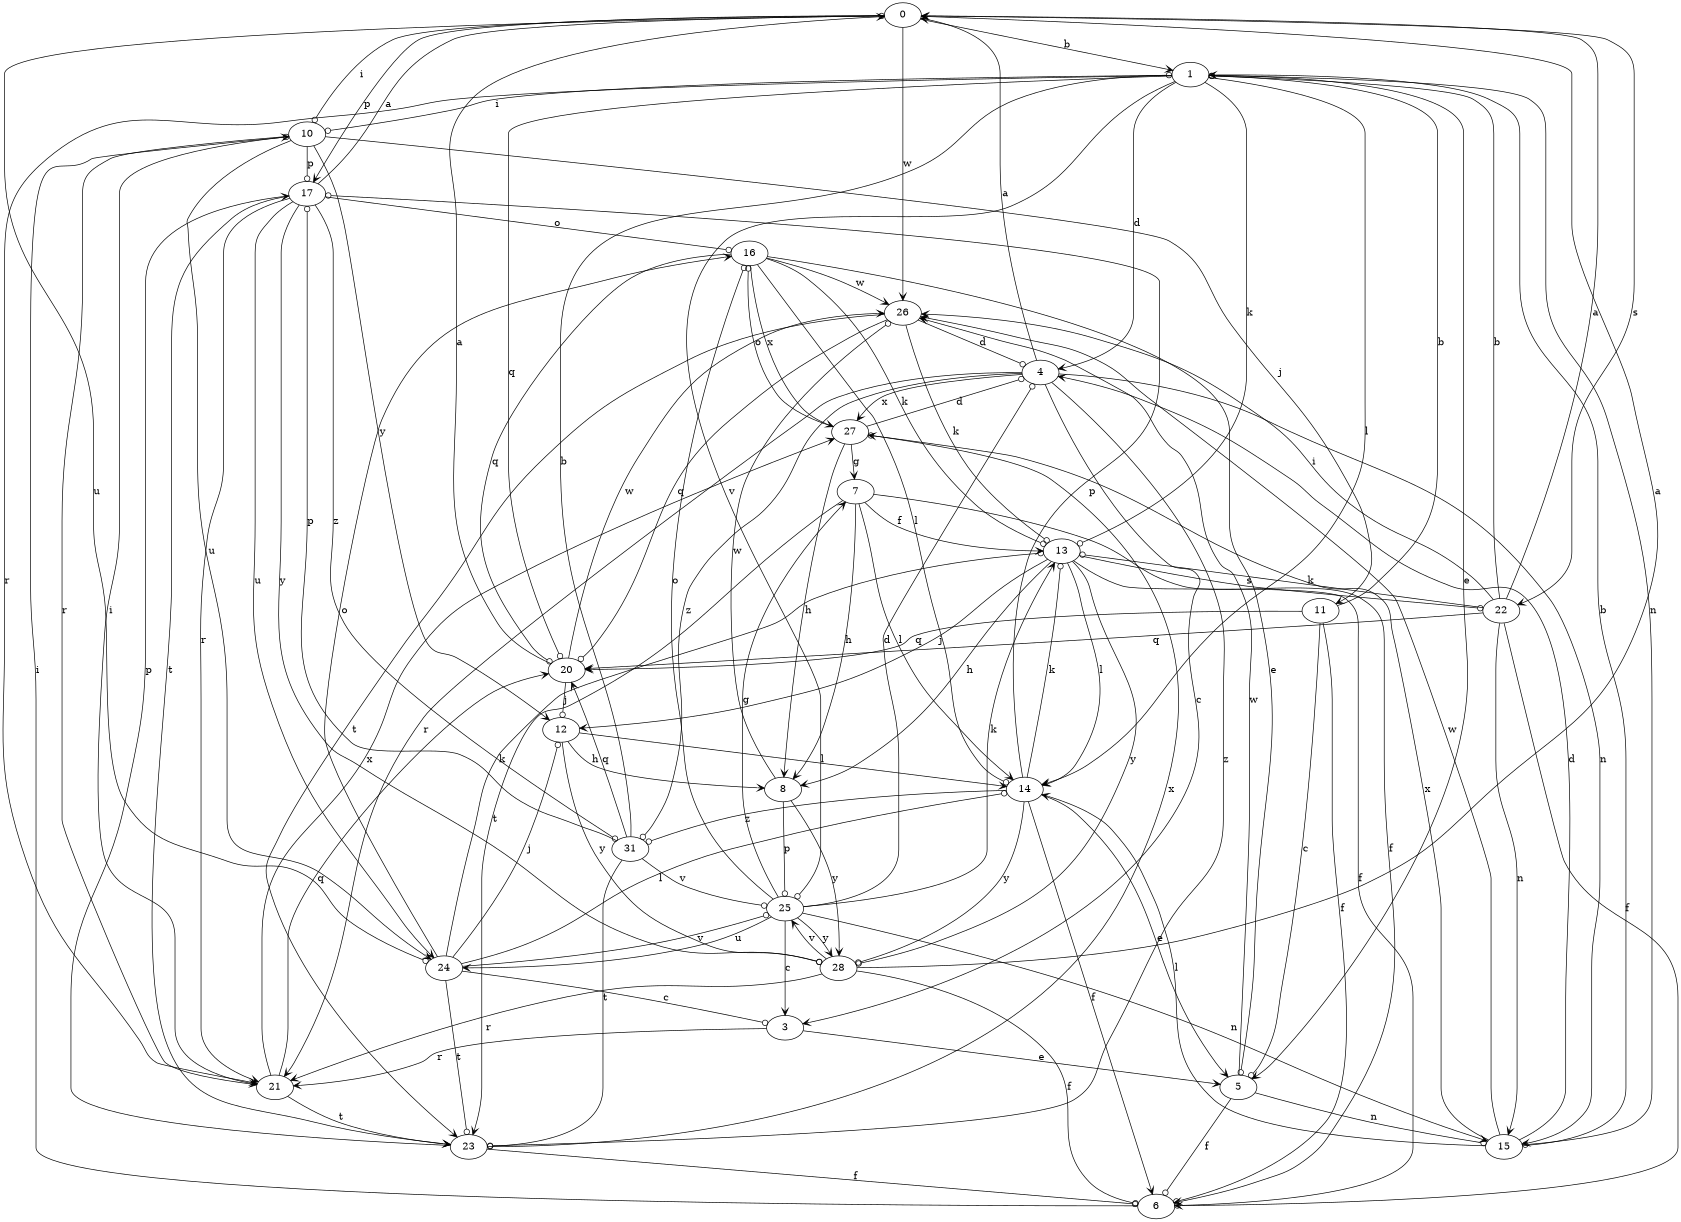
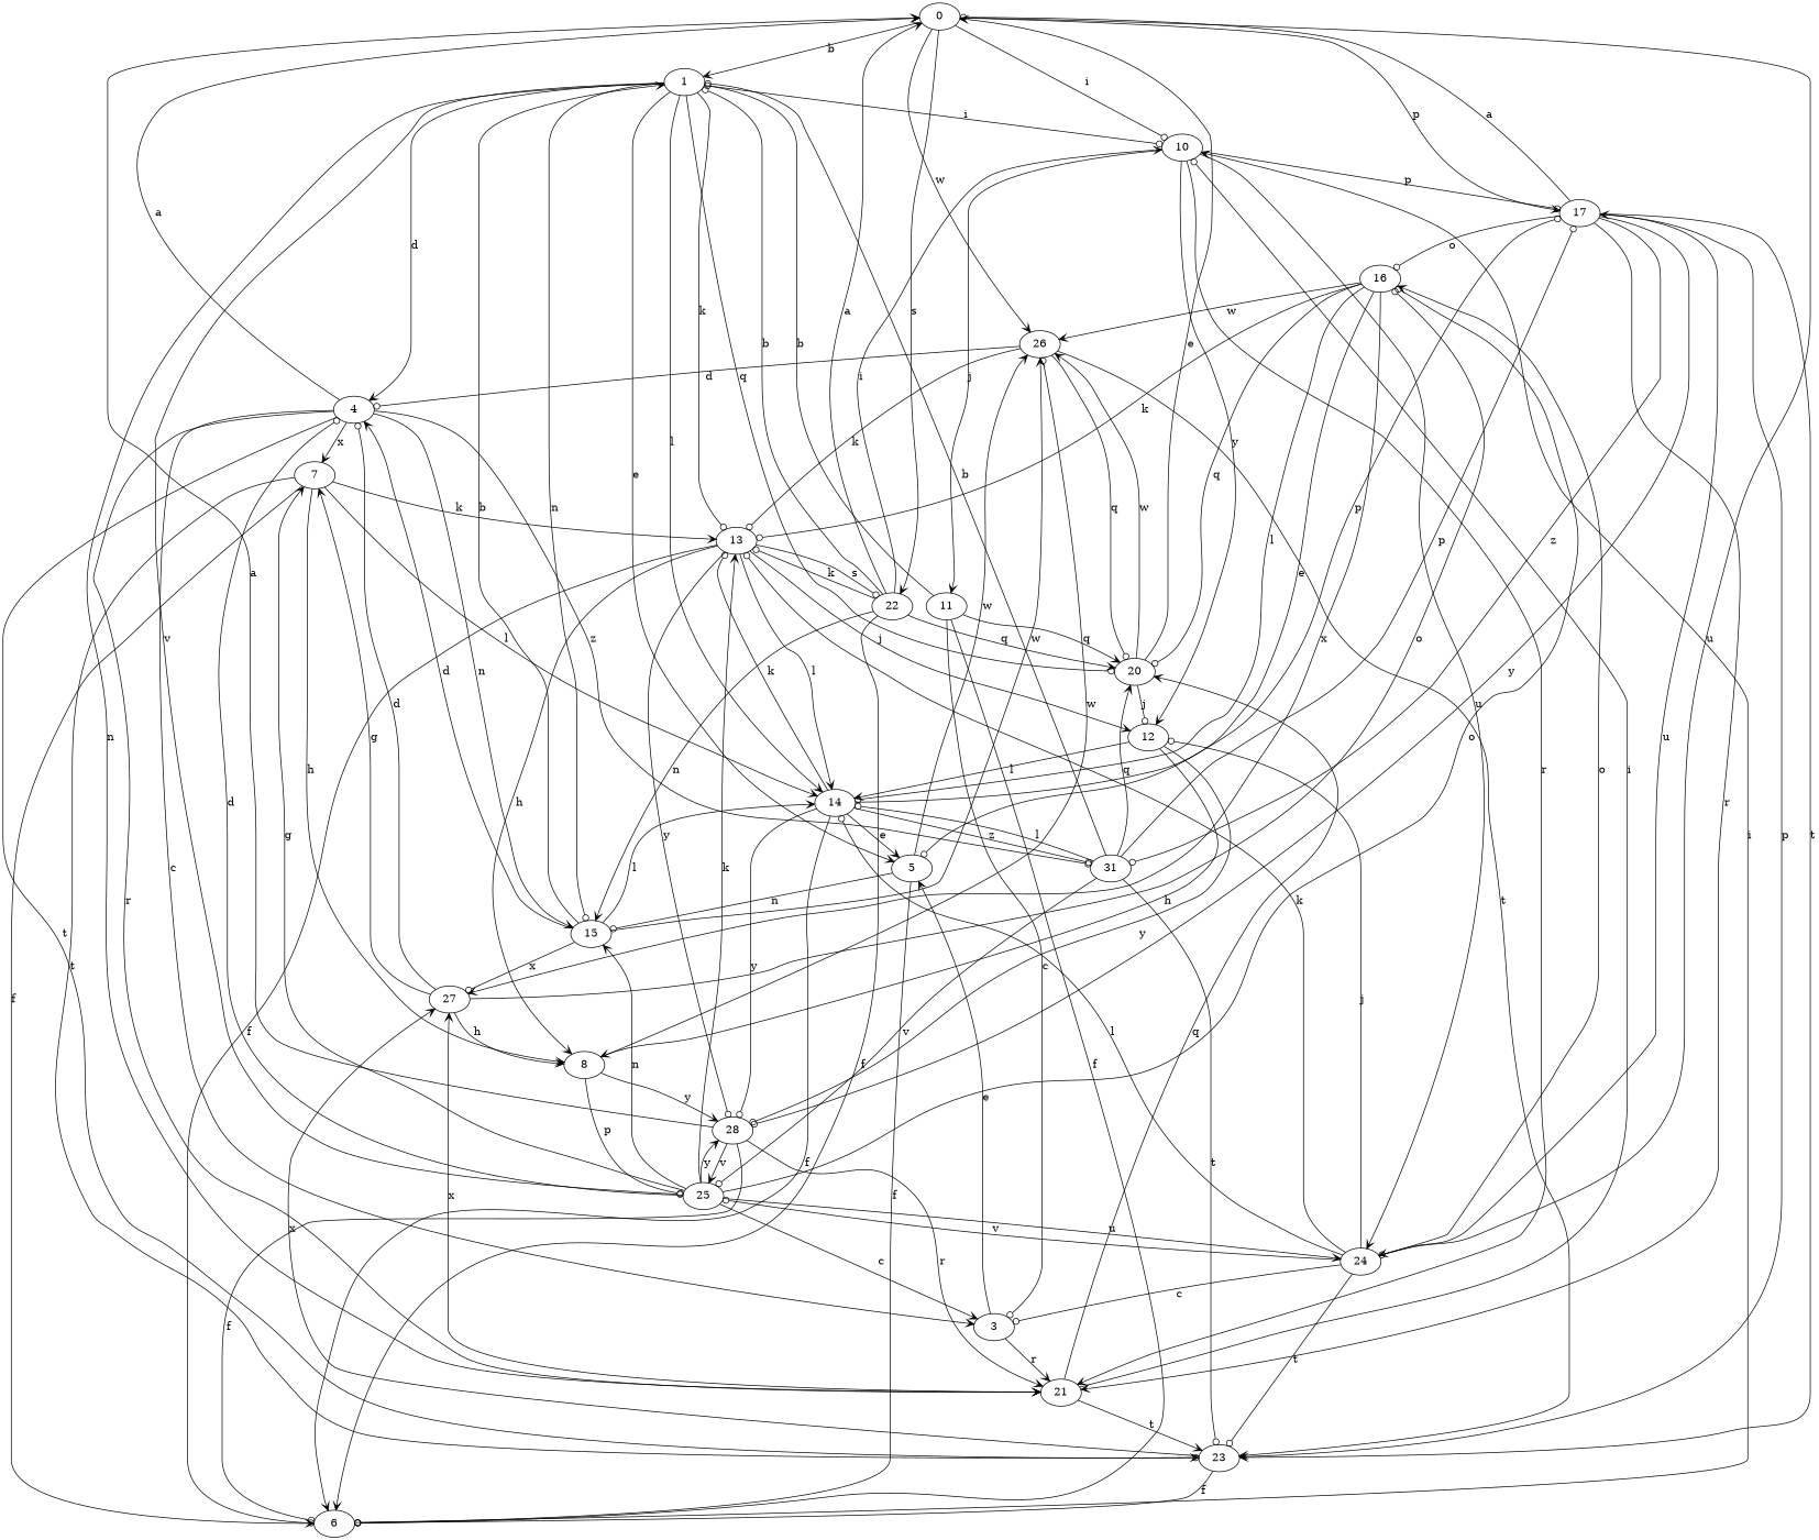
  strict digraph {
    edge [arrowhead=vee]
    0
    1
    10
    17
    22
    24
    26
    4
    5
    13
    14
    15
    20
    21
    25
    11
    12
    23
    31
    28
    16
    6
    3
    27
    8
    7
    0 -> 1 [label=b]
    0 -> 10 [arrowhead=odot label=i]
    0 -> 17 [label=p]
    0 -> 22 [label=s]
    0 -> 24 [arrowhead=odot label=u]
    0 -> 26 [label=w]
    1 -> 10 [arrowhead=odot label=i]
    1 -> 4 [label=d]
    1 -> 5 [label=e]
    1 -> 13 [arrowhead=odot label=k]
    1 -> 14 [label=l]
    1 -> 15 [arrowhead=odot label=n]
    1 -> 20 [arrowhead=odot label=q]
-   1 -> 21 [label=r]
+   1 -> 21 [label=n]
    1 -> 25 [arrowhead=odot label=v]
    10 -> 17 [arrowhead=odot label=p]
    10 -> 24 [label=u]
    10 -> 21 [label=r]
    10 -> 11 [label=j]
    10 -> 12 [label=y]
    17 -> 0 [arrowhead=odot label=a]
    17 -> 24 [label=u]
    17 -> 21 [label=r]
    17 -> 23 [label=t]
    17 -> 31 [arrowhead=odot label=z]
    17 -> 28 [arrowhead=odot label=y]
    17 -> 16 [arrowhead=odot label=o]
    22 -> 0 [label=a]
    22 -> 1 [arrowhead=odot label=b]
-   22 -> 26 [label=i]
+   22 -> 10 [label=i]
    22 -> 13 [arrowhead=odot label=k]
    22 -> 15 [label=n]
    22 -> 20 [label=q]
    22 -> 6 [label=f]
    24 -> 13 [arrowhead=odot label=k]
    24 -> 14 [arrowhead=odot label=l]
    24 -> 25 [arrowhead=odot label=v]
    24 -> 12 [arrowhead=odot label=j]
    24 -> 23 [arrowhead=odot label=t]
    24 -> 16 [label=o]
    24 -> 3 [arrowhead=odot label=c]
    26 -> 4 [arrowhead=odot label=d]
    26 -> 13 [arrowhead=odot label=k]
    26 -> 20 [arrowhead=odot label=q]
    26 -> 23 [label=t]
    4 -> 0 [label=a]
    4 -> 15 [label=n]
    4 -> 21 [label=r]
-   4 -> 23 [arrowhead=odot label=z]
+   4 -> 23 [arrowhead=odot label=t]
    4 -> 31 [arrowhead=odot label=z]
    4 -> 3 [label=c]
-   4 -> 27 [label=x]
+   4 -> 7 [label=x]
    5 -> 26 [label=w]
    5 -> 15 [arrowhead=odot label=n]
    5 -> 6 [arrowhead=odot label=f]
    13 -> 22 [arrowhead=odot label=s]
    13 -> 14 [label=l]
    13 -> 12 [label=j]
    13 -> 28 [arrowhead=odot label=y]
    13 -> 6 [arrowhead=odot label=f]
    13 -> 8 [label=h]
    14 -> 17 [arrowhead=odot label=p]
    14 -> 5 [label=e]
    14 -> 13 [arrowhead=odot label=k]
    14 -> 31 [arrowhead=odot label=z]
    14 -> 28 [arrowhead=odot label=y]
    14 -> 6 [label=f]
    15 -> 1 [label=b]
    15 -> 26 [label=w]
    15 -> 4 [label=d]
    15 -> 14 [label=l]
    15 -> 27 [arrowhead=odot label=x]
-   20 -> 0 [label=a]
+   20 -> 0 [label=e]
    20 -> 26 [label=w]
    20 -> 12 [arrowhead=odot label=j]
    21 -> 10 [arrowhead=odot label=i]
    21 -> 20 [label=q]
    21 -> 23 [label=t]
    21 -> 27 [label=x]
    25 -> 24 [label=u]
    25 -> 4 [arrowhead=odot label=d]
    25 -> 13 [label=k]
    25 -> 15 [label=n]
    25 -> 28 [label=y]
    25 -> 16 [arrowhead=odot label=o]
    25 -> 3 [label=c]
    25 -> 7 [label=g]
    11 -> 1 [arrowhead=odot label=b]
    11 -> 20 [label=q]
    11 -> 6 [arrowhead=odot label=f]
-   11 -> 5 [arrowhead=odot label=c]
+   11 -> 3 [arrowhead=odot label=c]
    12 -> 14 [label=l]
    12 -> 28 [arrowhead=odot label=y]
    12 -> 8 [label=h]
    23 -> 17 [label=p]
    23 -> 6 [arrowhead=odot label=f]
    23 -> 27 [label=x]
    31 -> 1 [arrowhead=odot label=b]
    31 -> 17 [arrowhead=odot label=p]
+   31 -> 14 [arrowhead=odot label=l]
    31 -> 20 [label=q]
    31 -> 25 [arrowhead=odot label=v]
    31 -> 23 [arrowhead=odot label=t]
    28 -> 0 [label=a]
    28 -> 21 [label=r]
    28 -> 25 [label=v]
    28 -> 6 [arrowhead=odot label=f]
    16 -> 26 [label=w]
    16 -> 5 [arrowhead=odot label=e]
    16 -> 13 [arrowhead=odot label=k]
    16 -> 14 [arrowhead=odot label=l]
    16 -> 20 [arrowhead=odot label=q]
    16 -> 27 [label=x]
    6 -> 10 [label=i]
    3 -> 5 [label=e]
    3 -> 21 [label=r]
    27 -> 4 [arrowhead=odot label=d]
    27 -> 16 [arrowhead=odot label=o]
    27 -> 8 [label=h]
    27 -> 7 [label=g]
    8 -> 26 [arrowhead=odot label=w]
    8 -> 25 [arrowhead=odot label=p]
    8 -> 28 [label=y]
-   7 -> 13 [label=f]
+   7 -> 13 [label=k]
    7 -> 14 [label=l]
    7 -> 23 [label=t]
    7 -> 6 [label=f]
    7 -> 8 [label=h]
  }
